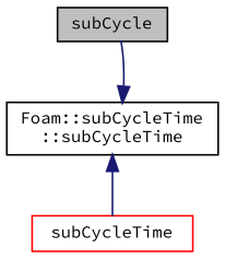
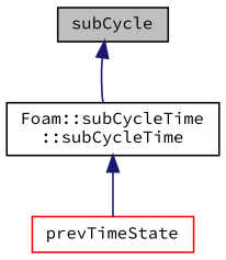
  digraph {
    fontname="Source Code Pro"
    rankdir=TB
    node [color=black fontname="Source Code Pro" fontsize=10 shape=record]
    edge [color=midnightblue dir=back fontname="Source Code Pro" fontsize=10 labelfontname=Helvetica labelfontsize=10 style=solid]
    n1 [fillcolor=grey75 fontcolor=black height=0.2 label=subCycle style=filled width=0.4]
    n2 [height=0.2 label="Foam::subCycleTime\l::subCycleTime" width=0.4]
-   n3 [color=red height=0.2 label=subCycleTime width=0.4]
-   n2 -> n1
+   n3 [color=red height=0.2 label=prevTimeState width=0.4]
+   n1 -> n2
    n2 -> n3
  }
